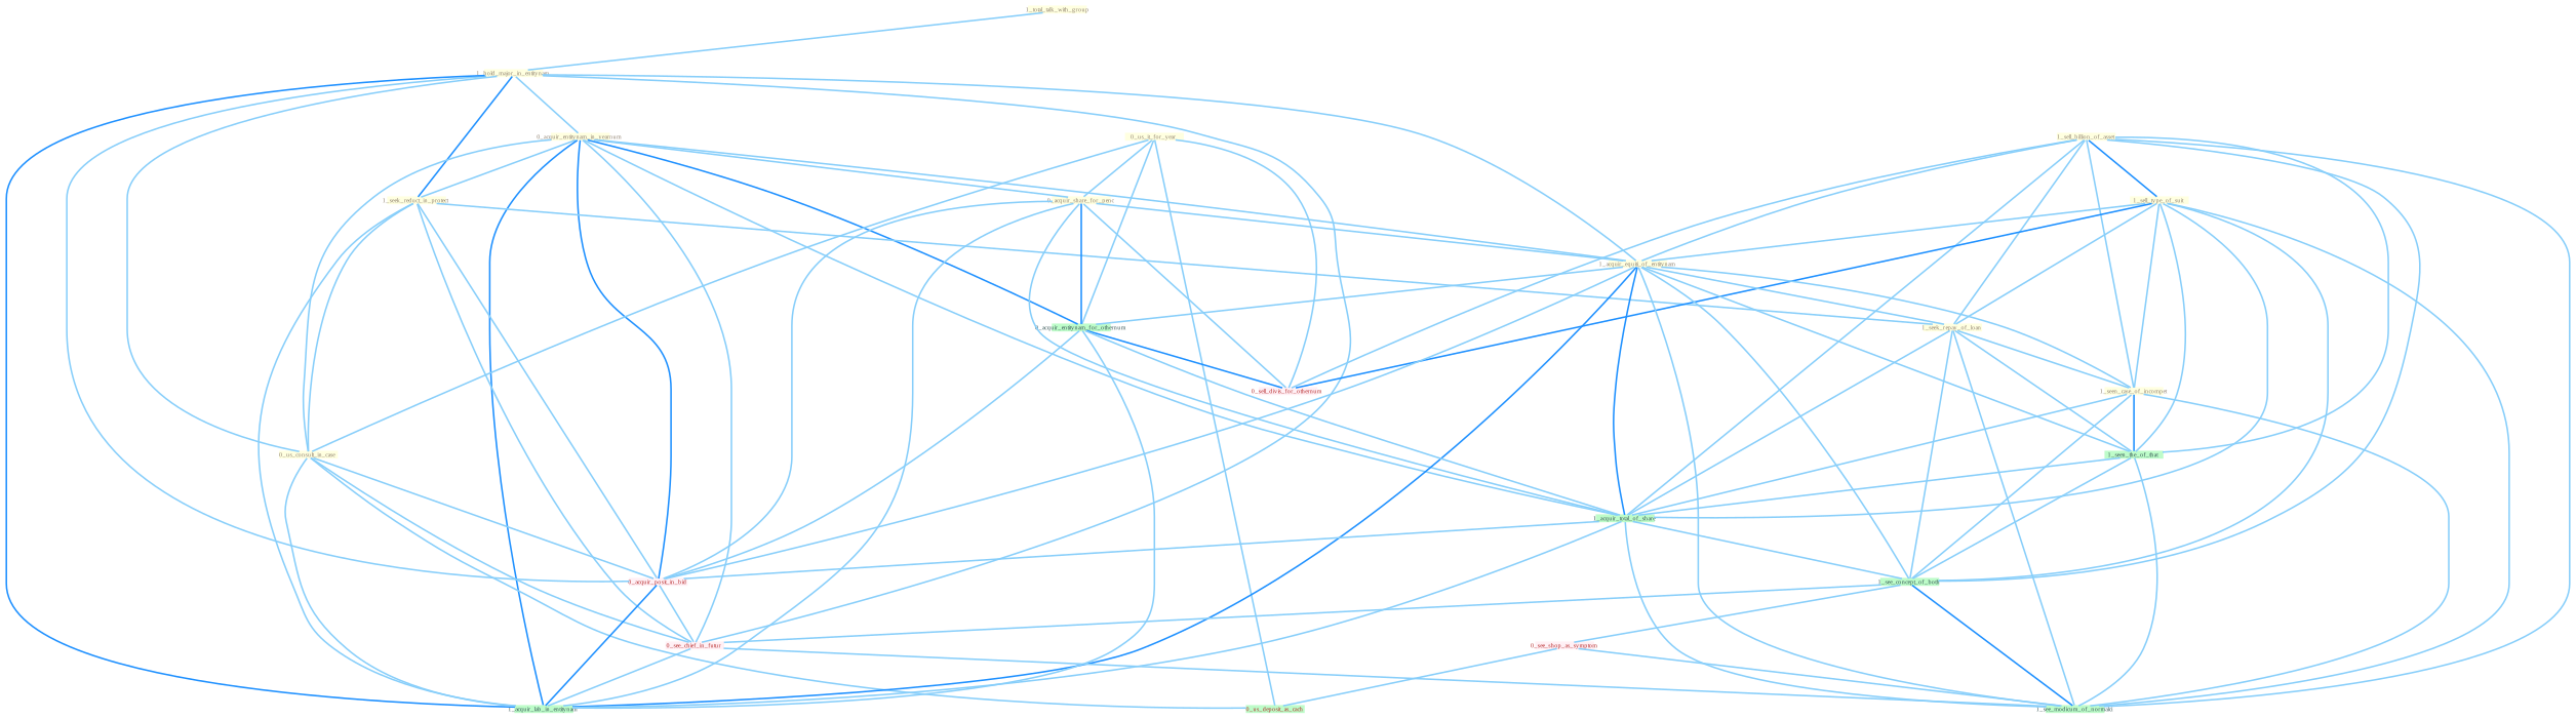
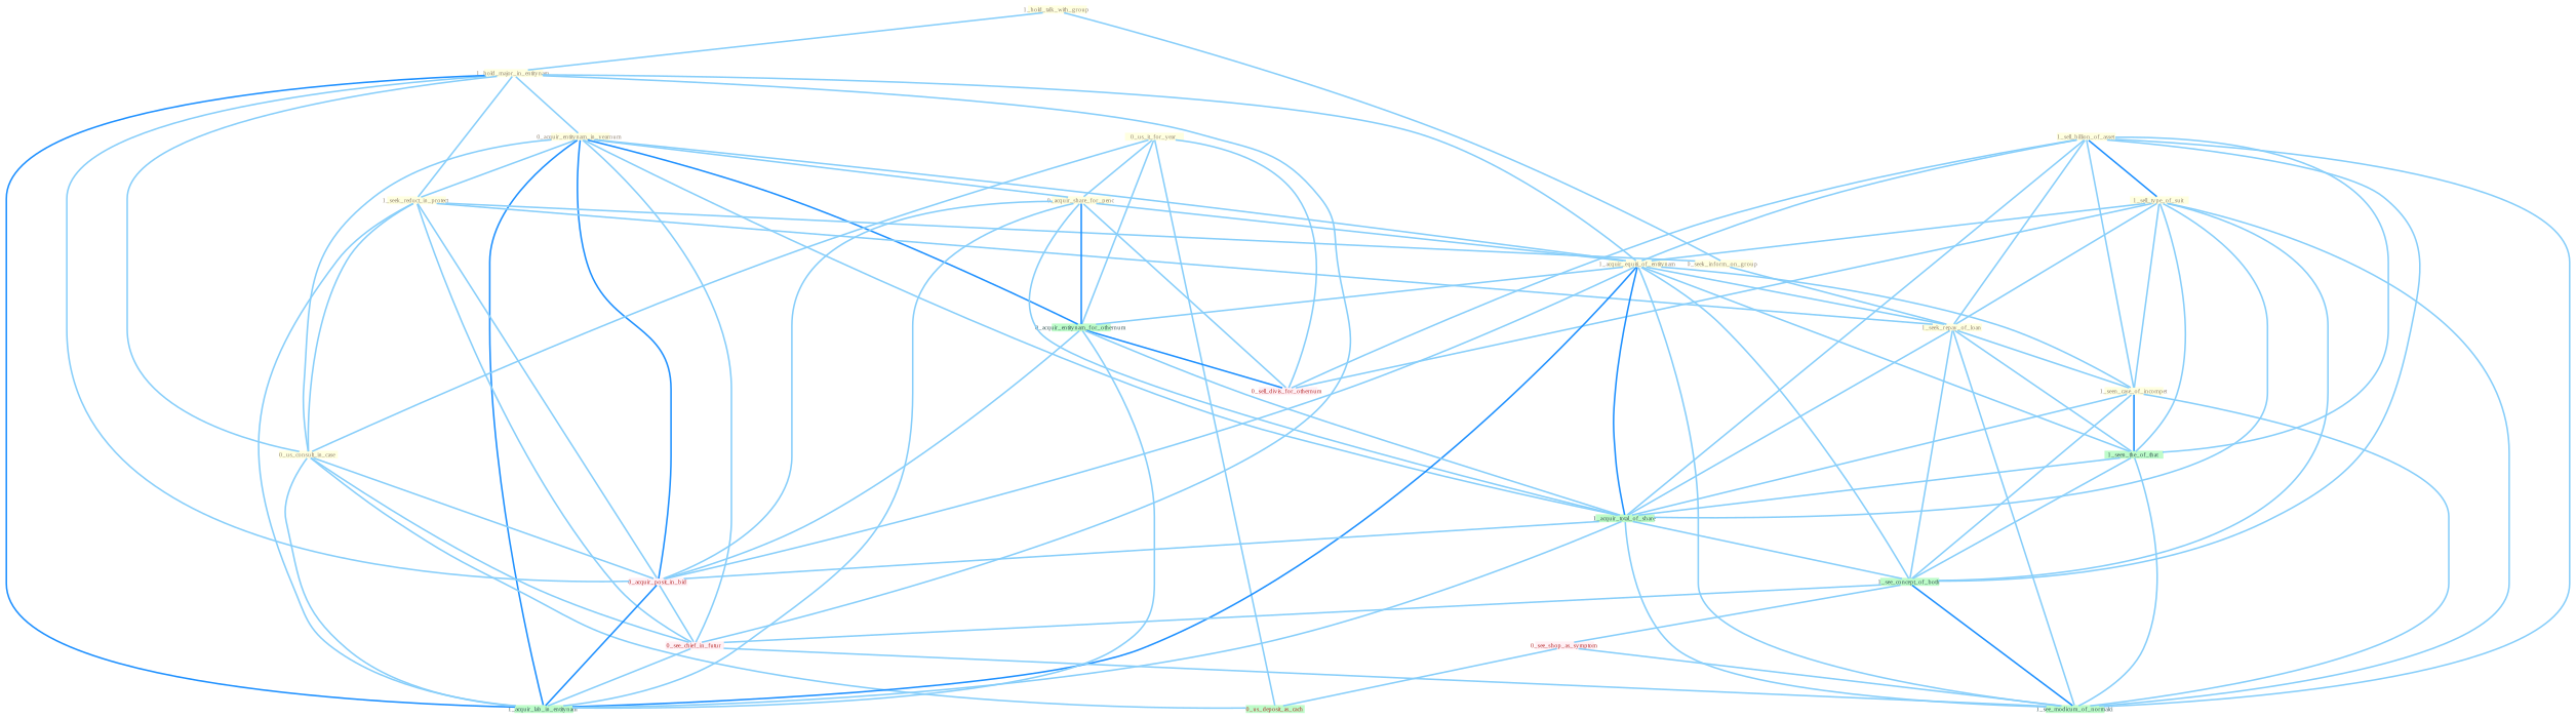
  graph {
    fontname="Liberation Serif"
    node [color="#ffffe0" fixedsize=true fontcolor="#8b7d6b" fontname="Liberation Serif" fontsize=4 shape=polygon style=filled]
    edge [color="#87cefa" fontname="Liberation Serif" w=1]
-   "1_hold_talk_with_group " [height=.06 width=.5 label="1_total_talk_with_group"]
+   "1_hold_talk_with_group " [height=.06 width=.5]
    "1_hold_major_in_entitynam " [height=.06 width=.5]
    "0_acquir_entitynam_in_yearnum " [height=.06 width=.5]
    "1_sell_billion_of_asset " [height=.06 width=.5]
    "1_seek_reduct_in_protect " [height=.06 width=.5]
+   "0_seek_inform_on_group " [height=.06 width=.5]
    "0_us_it_for_year " [height=.06 width=.5]
    "0_acquir_share_for_penc " [height=.06 width=.5]
    "1_sell_type_of_suit " [height=.06 width=.5]
    "0_us_consult_in_case " [height=.06 width=.5]
    "1_acquir_equiti_of_entitynam " [height=.06 width=.5]
    "1_seek_repay_of_loan " [height=.06 width=.5]
    "1_seen_case_of_incompet " [height=.06 width=.5]
    "0_sell_divis_for_othernum " [color="#fff0f5" fontcolor="#b22222" height=.06 width=.5]
    "0_acquir_posit_in_bid " [color="#fff0f5" fontcolor="#b22222" height=.06 width=.5]
    "0_see_chief_in_futur " [color="#fff0f5" fontcolor="#b22222" height=.06 width=.5]
    "0_see_shop_as_symptom " [color="#fff0f5" fontcolor="#b22222" height=.06 width=.5]
    "1_acquir_lab_in_entitynam " [color="#BDFCC9" fontcolor="#2f4f4f" height=.06 width=.5]
    "0_acquir_entitynam_for_othernum " [color="#BDFCC9" fontcolor="#2f4f4f" height=.06 width=.5]
    "1_acquir_total_of_share " [color="#BDFCC9" fontcolor="#2f4f4f" height=.06 width=.5]
    "1_seen_the_of_that " [color="#BDFCC9" fontcolor="#2f4f4f" height=.06 width=.5]
    "1_see_concept_of_both " [color="#BDFCC9" fontcolor="#2f4f4f" height=.06 width=.5]
    "1_see_modicum_of_normalci " [color="#BDFCC9" fontcolor="#2f4f4f" height=.06 width=.5]
    "0_us_deposit_as_cach " [color="#BDFCC9" fontcolor="#b22222" height=.06 width=.5]
    subgraph sub_1 {
      "1_hold_talk_with_group "
      "1_hold_major_in_entitynam "
      "0_acquir_entitynam_in_yearnum "
      "1_sell_billion_of_asset "
      "1_seek_reduct_in_protect "
+     "0_seek_inform_on_group "
      "0_us_it_for_year "
      "0_acquir_share_for_penc "
      "1_sell_type_of_suit "
      "0_us_consult_in_case "
      "1_acquir_equiti_of_entitynam "
      "1_seek_repay_of_loan "
      "1_seen_case_of_incompet "
    }
    subgraph sub_2 {
      "0_sell_divis_for_othernum "
      "0_acquir_posit_in_bid "
      "0_see_chief_in_futur "
      "0_see_shop_as_symptom "
    }
    "1_hold_talk_with_group " -- "1_hold_major_in_entitynam "
+   "1_hold_talk_with_group " -- "0_seek_inform_on_group "
    "1_hold_major_in_entitynam " -- "0_acquir_entitynam_in_yearnum "
-   "1_hold_major_in_entitynam " -- "1_seek_reduct_in_protect " [color="#1e90ff"]
+   "1_hold_major_in_entitynam " -- "1_seek_reduct_in_protect "
    "1_hold_major_in_entitynam " -- "0_us_consult_in_case "
    "1_hold_major_in_entitynam " -- "1_acquir_equiti_of_entitynam "
    "1_hold_major_in_entitynam " -- "0_acquir_posit_in_bid "
    "1_hold_major_in_entitynam " -- "0_see_chief_in_futur "
    "1_hold_major_in_entitynam " -- "1_acquir_lab_in_entitynam " [color="#1e90ff" w=2]
    "0_acquir_entitynam_in_yearnum " -- "1_seek_reduct_in_protect "
    "0_acquir_entitynam_in_yearnum " -- "0_acquir_share_for_penc "
    "0_acquir_entitynam_in_yearnum " -- "0_us_consult_in_case "
    "0_acquir_entitynam_in_yearnum " -- "1_acquir_equiti_of_entitynam "
    "0_acquir_entitynam_in_yearnum " -- "0_acquir_posit_in_bid " [color="#1e90ff" w=2]
    "0_acquir_entitynam_in_yearnum " -- "0_see_chief_in_futur "
    "0_acquir_entitynam_in_yearnum " -- "1_acquir_lab_in_entitynam " [color="#1e90ff" w=2]
    "0_acquir_entitynam_in_yearnum " -- "0_acquir_entitynam_for_othernum " [color="#1e90ff" w=2]
    "0_acquir_entitynam_in_yearnum " -- "1_acquir_total_of_share "
    "1_sell_billion_of_asset " -- "1_sell_type_of_suit " [color="#1e90ff" w=2]
    "1_sell_billion_of_asset " -- "1_acquir_equiti_of_entitynam "
    "1_sell_billion_of_asset " -- "1_seek_repay_of_loan "
    "1_sell_billion_of_asset " -- "1_seen_case_of_incompet "
    "1_sell_billion_of_asset " -- "0_sell_divis_for_othernum "
    "1_sell_billion_of_asset " -- "1_acquir_total_of_share "
    "1_sell_billion_of_asset " -- "1_seen_the_of_that "
    "1_sell_billion_of_asset " -- "1_see_concept_of_both "
    "1_sell_billion_of_asset " -- "1_see_modicum_of_normalci "
+   "1_seek_reduct_in_protect " -- "0_seek_inform_on_group "
    "1_seek_reduct_in_protect " -- "0_us_consult_in_case "
    "1_seek_reduct_in_protect " -- "1_seek_repay_of_loan "
    "1_seek_reduct_in_protect " -- "0_acquir_posit_in_bid "
    "1_seek_reduct_in_protect " -- "0_see_chief_in_futur "
    "1_seek_reduct_in_protect " -- "1_acquir_lab_in_entitynam "
+   "0_seek_inform_on_group " -- "1_seek_repay_of_loan "
    "0_us_it_for_year " -- "0_acquir_share_for_penc "
    "0_us_it_for_year " -- "0_us_consult_in_case "
    "0_us_it_for_year " -- "0_sell_divis_for_othernum "
    "0_us_it_for_year " -- "0_acquir_entitynam_for_othernum "
    "0_us_it_for_year " -- "0_us_deposit_as_cach "
    "0_acquir_share_for_penc " -- "1_acquir_equiti_of_entitynam "
    "0_acquir_share_for_penc " -- "0_sell_divis_for_othernum "
    "0_acquir_share_for_penc " -- "0_acquir_posit_in_bid "
    "0_acquir_share_for_penc " -- "1_acquir_lab_in_entitynam "
    "0_acquir_share_for_penc " -- "0_acquir_entitynam_for_othernum " [color="#1e90ff" w=2]
    "0_acquir_share_for_penc " -- "1_acquir_total_of_share "
    "1_sell_type_of_suit " -- "1_acquir_equiti_of_entitynam "
    "1_sell_type_of_suit " -- "1_seek_repay_of_loan "
    "1_sell_type_of_suit " -- "1_seen_case_of_incompet "
-   "1_sell_type_of_suit " -- "0_sell_divis_for_othernum " [color="#1e90ff"]
+   "1_sell_type_of_suit " -- "0_sell_divis_for_othernum "
    "1_sell_type_of_suit " -- "1_acquir_total_of_share "
    "1_sell_type_of_suit " -- "1_seen_the_of_that "
    "1_sell_type_of_suit " -- "1_see_concept_of_both "
    "1_sell_type_of_suit " -- "1_see_modicum_of_normalci "
    "0_us_consult_in_case " -- "0_acquir_posit_in_bid "
    "0_us_consult_in_case " -- "0_see_chief_in_futur "
    "0_us_consult_in_case " -- "1_acquir_lab_in_entitynam "
    "0_us_consult_in_case " -- "0_us_deposit_as_cach "
    "1_acquir_equiti_of_entitynam " -- "1_seek_repay_of_loan "
    "1_acquir_equiti_of_entitynam " -- "1_seen_case_of_incompet "
    "1_acquir_equiti_of_entitynam " -- "0_acquir_posit_in_bid "
    "1_acquir_equiti_of_entitynam " -- "1_acquir_lab_in_entitynam " [color="#1e90ff" w=2]
    "1_acquir_equiti_of_entitynam " -- "0_acquir_entitynam_for_othernum "
    "1_acquir_equiti_of_entitynam " -- "1_acquir_total_of_share " [color="#1e90ff" w=2]
    "1_acquir_equiti_of_entitynam " -- "1_seen_the_of_that "
    "1_acquir_equiti_of_entitynam " -- "1_see_concept_of_both "
    "1_acquir_equiti_of_entitynam " -- "1_see_modicum_of_normalci "
    "1_seek_repay_of_loan " -- "1_seen_case_of_incompet "
    "1_seek_repay_of_loan " -- "1_acquir_total_of_share "
    "1_seek_repay_of_loan " -- "1_seen_the_of_that "
    "1_seek_repay_of_loan " -- "1_see_concept_of_both "
    "1_seek_repay_of_loan " -- "1_see_modicum_of_normalci "
    "1_seen_case_of_incompet " -- "1_acquir_total_of_share "
    "1_seen_case_of_incompet " -- "1_seen_the_of_that " [color="#1e90ff" w=2]
    "1_seen_case_of_incompet " -- "1_see_concept_of_both "
    "1_seen_case_of_incompet " -- "1_see_modicum_of_normalci "
    "0_acquir_posit_in_bid " -- "0_see_chief_in_futur "
    "0_acquir_posit_in_bid " -- "1_acquir_lab_in_entitynam " [color="#1e90ff" w=2]
    "0_see_chief_in_futur " -- "1_acquir_lab_in_entitynam "
    "0_see_chief_in_futur " -- "1_see_modicum_of_normalci "
    "0_see_shop_as_symptom " -- "1_see_modicum_of_normalci "
    "0_see_shop_as_symptom " -- "0_us_deposit_as_cach "
    "0_acquir_entitynam_for_othernum " -- "0_sell_divis_for_othernum " [color="#1e90ff" w=2]
    "0_acquir_entitynam_for_othernum " -- "0_acquir_posit_in_bid "
    "0_acquir_entitynam_for_othernum " -- "1_acquir_lab_in_entitynam "
    "0_acquir_entitynam_for_othernum " -- "1_acquir_total_of_share "
    "1_acquir_total_of_share " -- "0_acquir_posit_in_bid "
    "1_acquir_total_of_share " -- "1_acquir_lab_in_entitynam "
    "1_acquir_total_of_share " -- "1_see_concept_of_both "
    "1_acquir_total_of_share " -- "1_see_modicum_of_normalci "
    "1_seen_the_of_that " -- "1_acquir_total_of_share "
    "1_seen_the_of_that " -- "1_see_concept_of_both "
    "1_seen_the_of_that " -- "1_see_modicum_of_normalci "
    "1_see_concept_of_both " -- "0_see_chief_in_futur "
    "1_see_concept_of_both " -- "0_see_shop_as_symptom "
    "1_see_concept_of_both " -- "1_see_modicum_of_normalci " [color="#1e90ff" w=2]
  }
